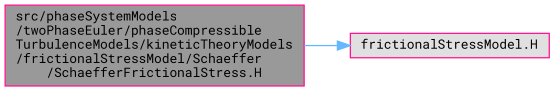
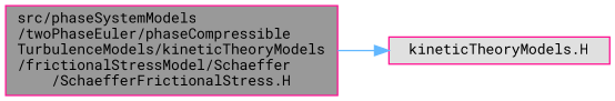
  digraph {
    rankdir=LR
    fontname="Roboto Mono"
    node [color=deeppink fontname="Roboto Mono" fontsize=10 shape=box style=filled]
    n1 [fillcolor=grey60 fontcolor=black height=0.2 label="src/phaseSystemModels\l/twoPhaseEuler/phaseCompressible\lTurbulenceModels/kineticTheoryModels\l/frictionalStressModel/Schaeffer\l/SchaefferFrictionalStress.H" width=0.4]
-   n2 [fillcolor="#E0E0E0" height=0.2 label="frictionalStressModel.H" width=0.4]
+   n2 [fillcolor="#E0E0E0" height=0.2 label="kineticTheoryModels.H" width=0.4]
    n1 -> n2 [color=steelblue1 fontname="Roboto Mono" fontsize=10 labelfontname=Helvetica labelfontsize=10 style=solid]
  }
